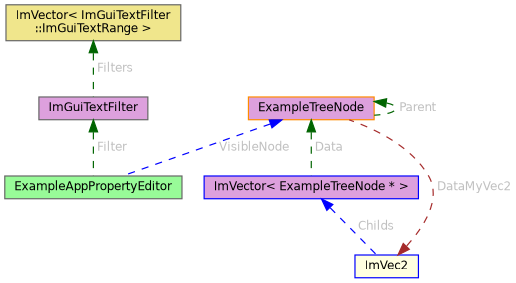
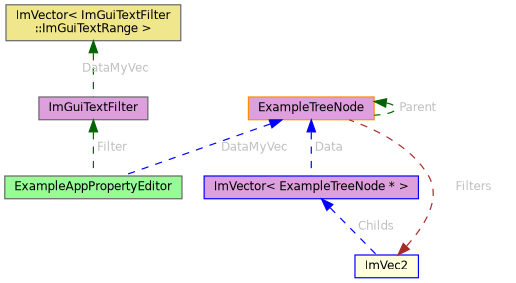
  digraph {
    node [color=gray40 fillcolor=plum fontname=Helvetica fontsize=10 shape=box style=filled]
    edge [color=darkgreen dir=back fontcolor=grey fontname=Helvetica fontsize=10 labelfontname=Helvetica labelfontsize=10 style=dashed]
    n1 [fillcolor=palegreen fontcolor=black height=0.2 label=ExampleAppPropertyEditor width=0.4]
    n2 [height=0.2 label=ImGuiTextFilter width=0.4]
    n3 [fillcolor=khaki height=0.2 label="ImVector\< ImGuiTextFilter\l::ImGuiTextRange \>" width=0.4]
    n4 [color=darkorange height=0.2 label=ExampleTreeNode width=0.4]
    n5 [color=blue height=0.2 label="ImVector\< ExampleTreeNode * \>" width=0.4]
    n6 [color=blue fillcolor=lightyellow height=0.2 label=ImVec2 width=0.4]
    n2 -> n1 [label=" Filter"]
-   n3 -> n2 [label=" Filters"]
-   n4 -> n1 [color=blue label=" VisibleNode"]
+   n3 -> n2 [label=" DataMyVec"]
+   n4 -> n1 [color=blue label=" DataMyVec"]
    n4 -> n4 [label=" Parent"]
-   n4 -> n5 [label=" Data"]
+   n4 -> n5 [color=blue label=" Data"]
    n5 -> n6 [color=blue label=" Childs"]
-   n6 -> n4 [color=brown label=" DataMyVec2"]
+   n6 -> n4 [color=brown label=" Filters"]
  }
